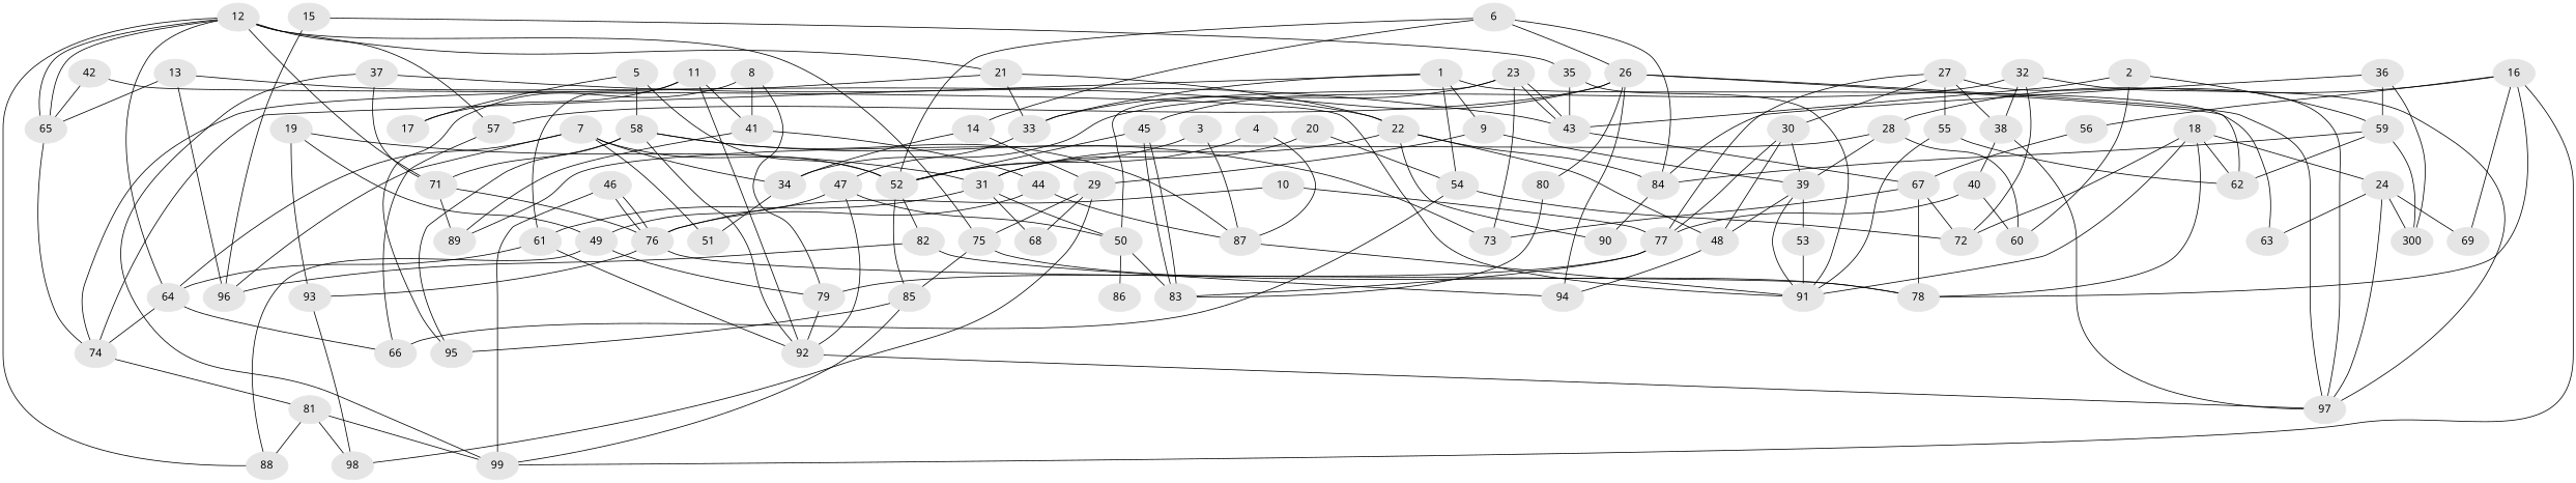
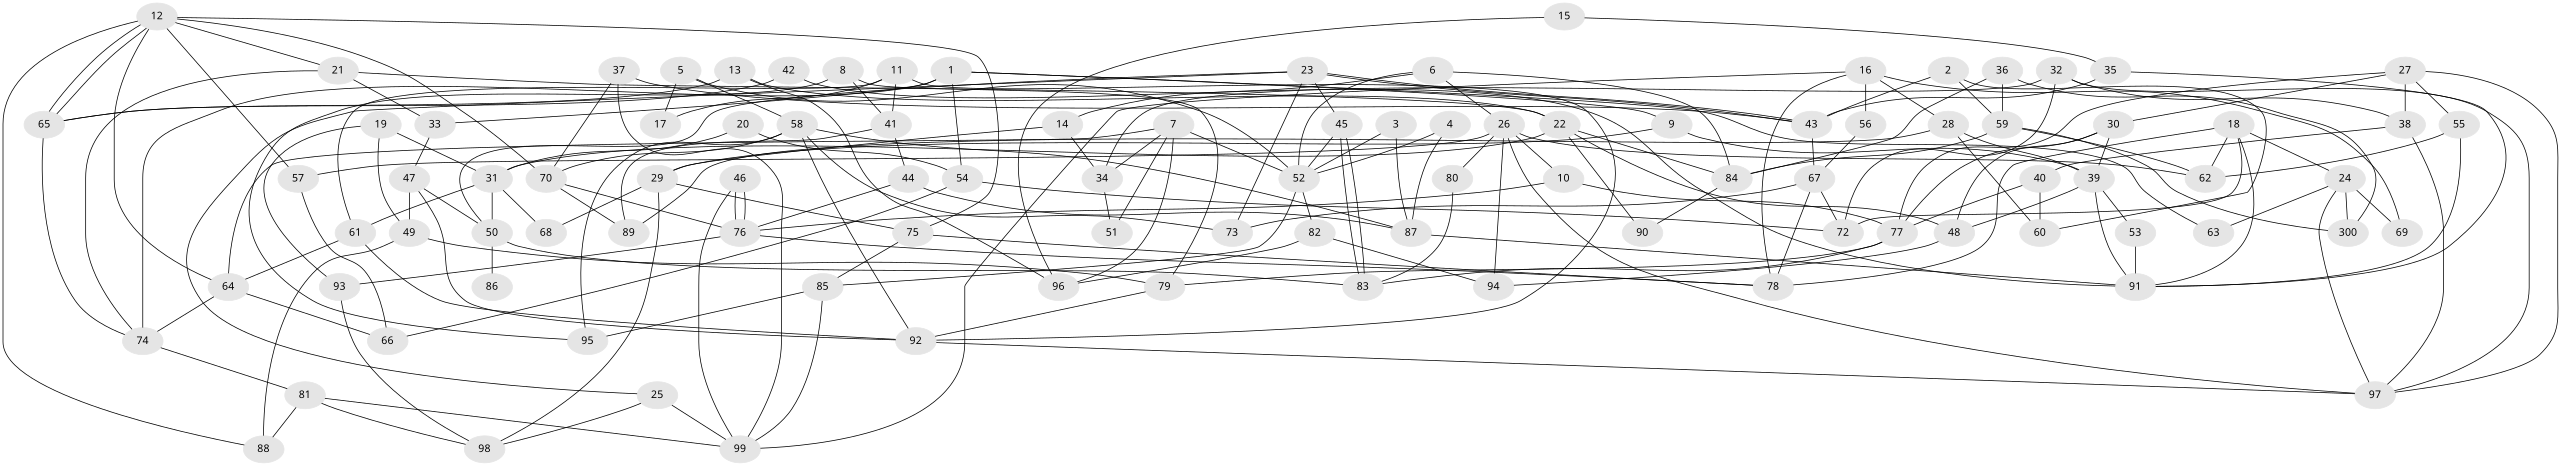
  graph {
    fontname="Noto Sans"
    node [color=gray90 fontname="Noto Sans" style=filled]
    edge [fontname="Noto Sans"]
    1
    9
    33
    54
    63
    74
    29
    39
    47
    72
    66
    81
    2
    43
    59
    60
    67
    84
    62
    n20 [label=300]
    3
    52
    87
    82
    85
    91
    4
    5
    17
    58
    95
    92
-   70 [label=71]
+   70
    73
    6
    14
    26
    34
    57
    97
    80
    94
    90
    7
    51
    64
    96
    8
    41
    79
    89
    44
    75
    98
    68
    48
    53
    10
    76
    77
    78
    93
    83
    11
    61
    12
    21
    65
    88
    22
    13
    31
    15
    35
    16
    28
    56
    69
    99
    27
    30
    38
    55
    18
    24
    19
    49
    50
    20
    23
+   25
    45
    86
    40
    32
    36
    37
    42
    46
    1 -- 9
    1 -- 33
    1 -- 54
    1 -- 63
    1 -- 74
    9 -- 29
    9 -- 39
    33 -- 47
    54 -- 72
    54 -- 66
    74 -- 81
    29 -- 75
    29 -- 98
    29 -- 68
    39 -- 91
    39 -- 48
    39 -- 53
    47 -- 92
    47 -- 49
    47 -- 50
    81 -- 98
    81 -- 88
    81 -- 99
    2 -- 43
    2 -- 59
    2 -- 60
    43 -- 67
    59 -- 84
    59 -- 62
    59 -- n20
    67 -- 72
    67 -- 73
    67 -- 78
    84 -- 90
    3 -- 52
    3 -- 87
    52 -- 82
    52 -- 85
    87 -- 91
    82 -- 94
    82 -- 96
    85 -- 95
    85 -- 99
    4 -- 52
    4 -- 87
    5 -- 52
    5 -- 17
    5 -- 58
    58 -- 87
    58 -- 95
    58 -- 92
    58 -- 70
    58 -- 73
    92 -- 97
    70 -- 89
    70 -- 76
    6 -- 84
    6 -- 52
    6 -- 14
    6 -- 26
    14 -- 29
    14 -- 34
-   26 -- 33
+   26 -- 10
    26 -- 62
    26 -- 57
    26 -- 97
    26 -- 80
    26 -- 94
    34 -- 51
    57 -- 66
    80 -- 83
    7 -- 52
    7 -- 34
    7 -- 51
    7 -- 64
    7 -- 96
    64 -- 74
    64 -- 66
    8 -- 95
    8 -- 41
    8 -- 79
    41 -- 89
    41 -- 44
    79 -- 92
    44 -- 87
    44 -- 76
    75 -- 85
    75 -- 78
    48 -- 94
    53 -- 91
    10 -- 76
    10 -- 77
    76 -- 78
    76 -- 93
    77 -- 79
    77 -- 83
    93 -- 98
    11 -- 17
    11 -- 92
    11 -- 41
    11 -- 61
    61 -- 92
    61 -- 64
    12 -- 70
    12 -- 57
    12 -- 64
    12 -- 75
    12 -- 21
    12 -- 65
    12 -- 65
    12 -- 88
    21 -- 33
    21 -- 74
    21 -- 22
    65 -- 74
    22 -- 84
    22 -- 90
    22 -- 48
    22 -- 31
    13 -- 96
    13 -- 65
    13 -- 22
    31 -- 68
    31 -- 61
    31 -- 50
    15 -- 96
    15 -- 35
    35 -- 43
    35 -- 91
    16 -- 78
    16 -- 28
    16 -- 56
    16 -- 69
    16 -- 99
    28 -- 39
    28 -- 60
    28 -- 89
    56 -- 67
    27 -- 97
    27 -- 77
    27 -- 30
    27 -- 38
    27 -- 55
    30 -- 39
    30 -- 48
    30 -- 77
    38 -- 97
    38 -- 40
    55 -- 62
    55 -- 91
    18 -- 72
    18 -- 62
    18 -- 91
    18 -- 78
    18 -- 24
    24 -- 63
    24 -- n20
    24 -- 97
    24 -- 69
    19 -- 93
    19 -- 31
    19 -- 49
    49 -- 79
    49 -- 88
    50 -- 83
    50 -- 86
    20 -- 54
    20 -- 31
    23 -- 43
    23 -- 43
    23 -- 73
    23 -- 50
+   23 -- 25
    23 -- 45
+   25 -- 98
+   25 -- 99
    45 -- 52
    45 -- 83
    45 -- 83
    40 -- 60
    40 -- 77
    32 -- 72
    32 -- 34
    32 -- 97
    32 -- 38
    36 -- 59
    36 -- 84
    36 -- n20
    37 -- 43
    37 -- 70
    37 -- 99
    42 -- 91
    42 -- 65
    46 -- 76
    46 -- 76
    46 -- 99
  }
